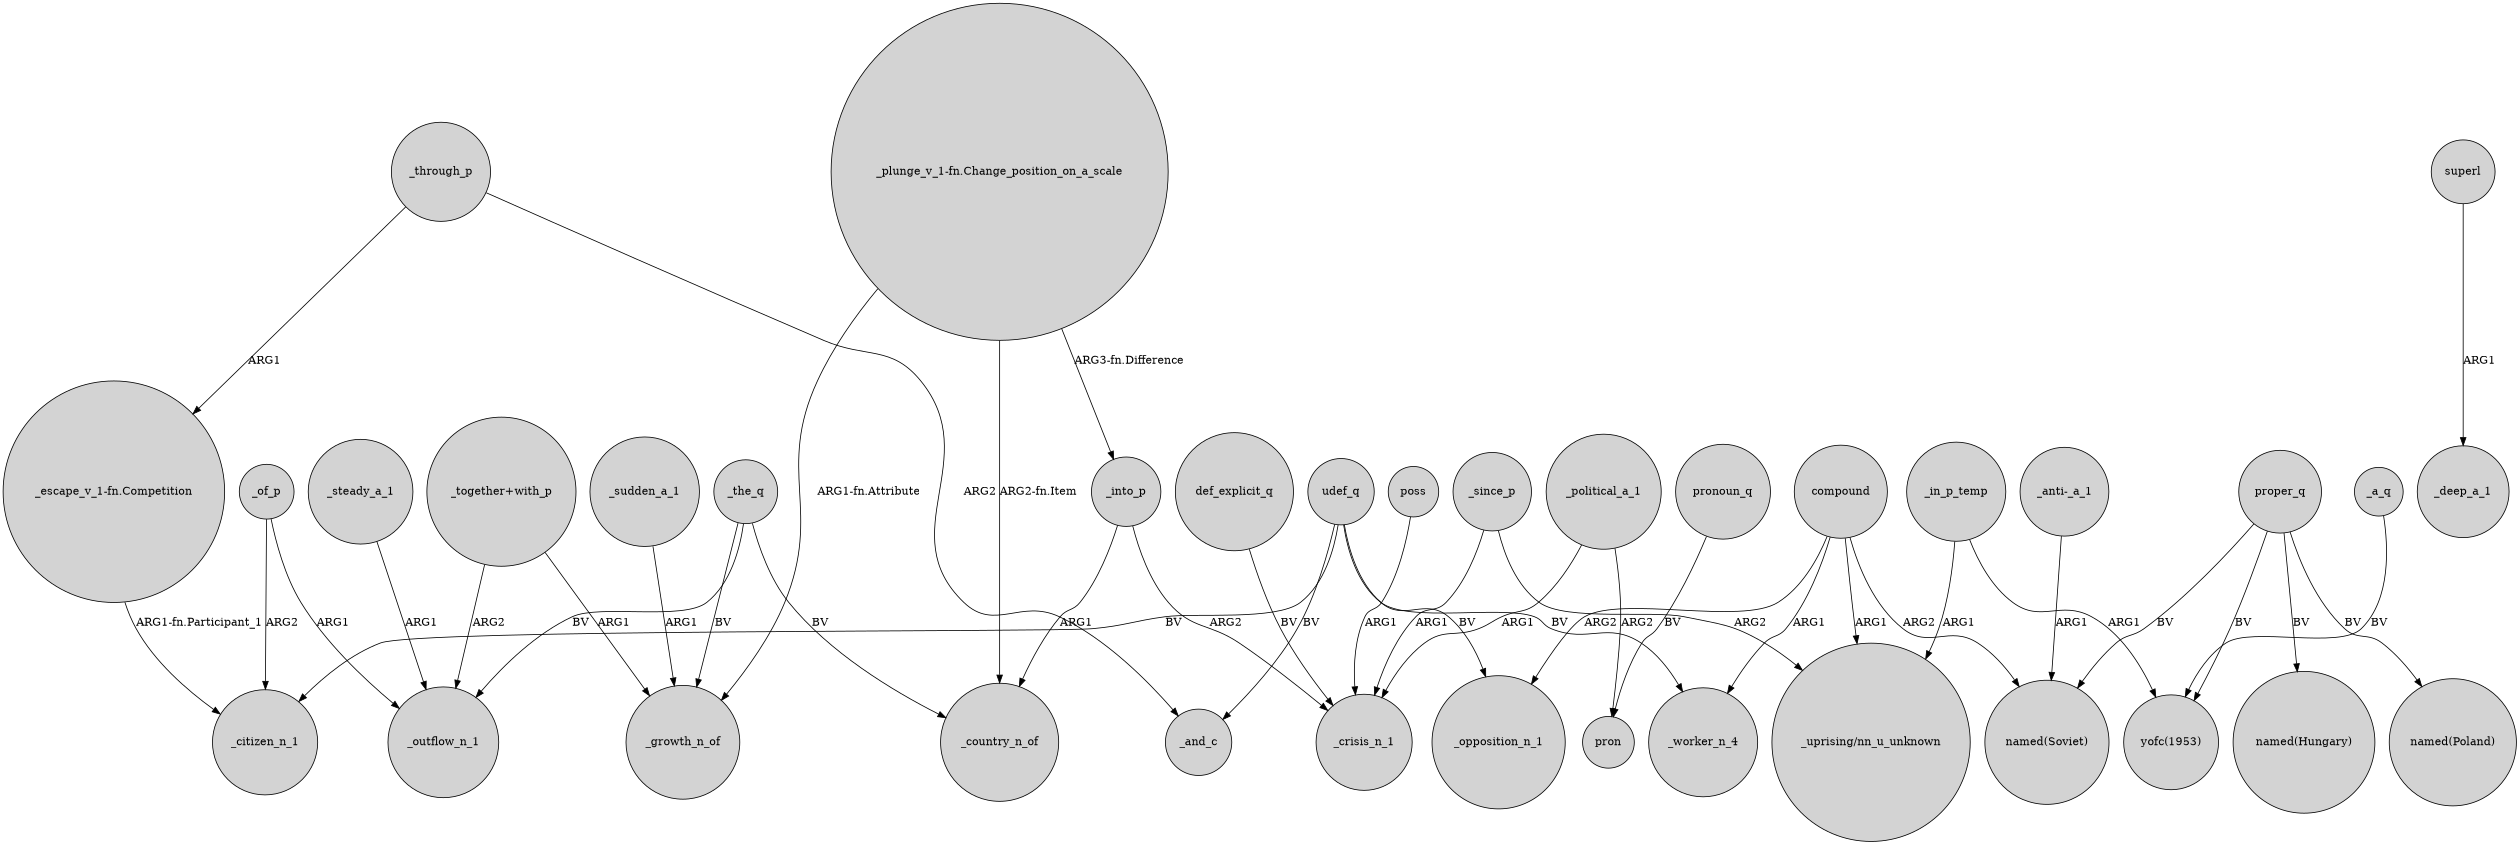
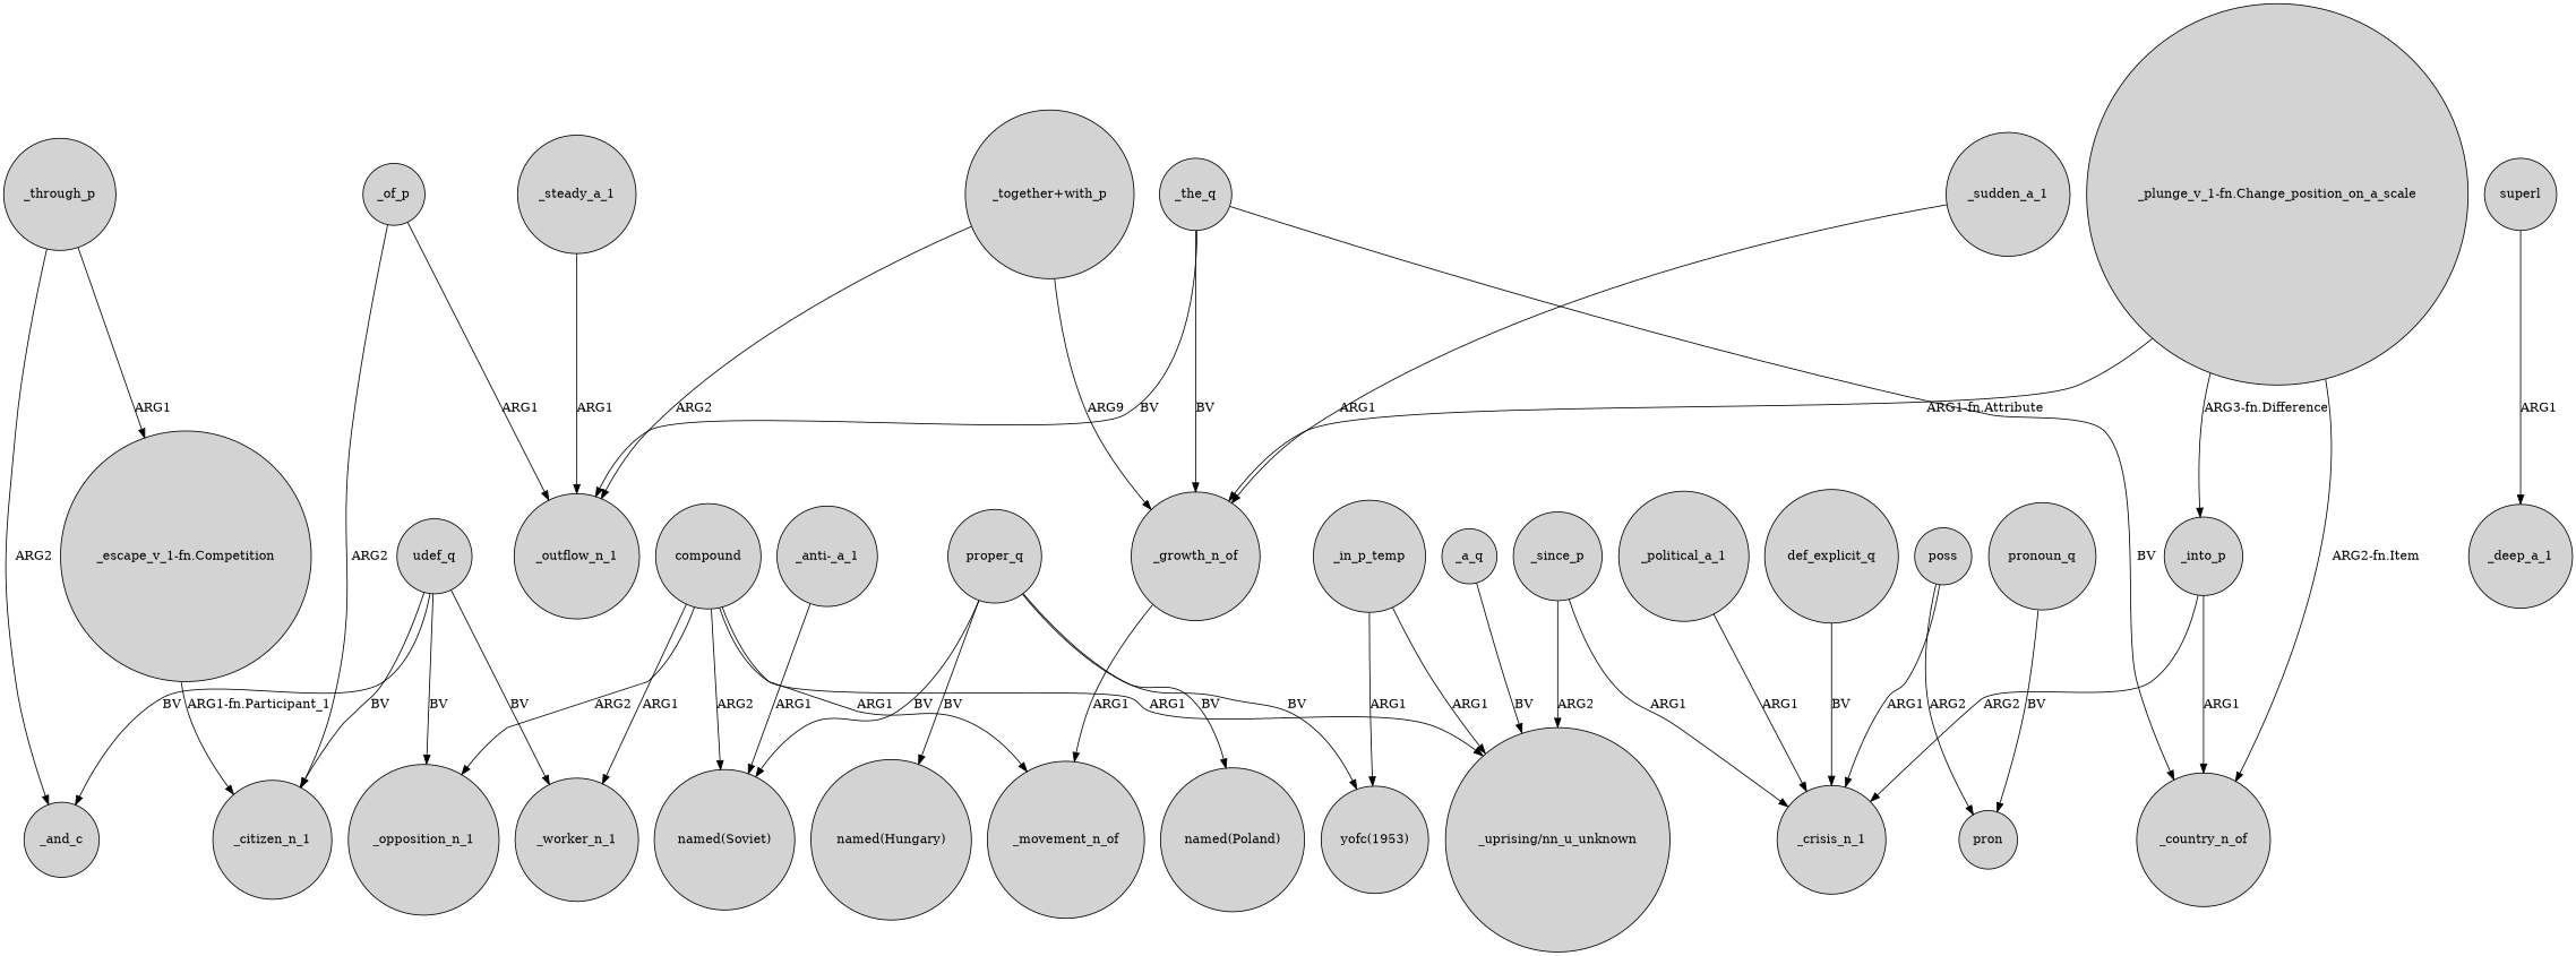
  digraph {
    node [shape=circle style=filled]
    udef_q
    _citizen_n_1
    _opposition_n_1
    _and_c
-   _worker_n_1 [label=_worker_n_4]
+   _worker_n_1
    _of_p
    _outflow_n_1
    "_plunge_v_1-fn.Change_position_on_a_scale"
    _country_n_of
    _growth_n_of
    _into_p
+   _movement_n_of
    _crisis_n_1
    proper_q
    "yofc(1953)"
    "named(Hungary)"
    "named(Soviet)"
    "named(Poland)"
    "_together+with_p"
    _steady_a_1
    compound
    "_uprising/nn_u_unknown"
    _the_q
    _since_p
    "_anti-_a_1"
    superl
    _deep_a_1
    pronoun_q
    pron
    def_explicit_q
    poss
    _in_p_temp
    _sudden_a_1
    _a_q
    _through_p
    "_escape_v_1-fn.Competition"
    _political_a_1
    udef_q -> _citizen_n_1 [label=BV]
    udef_q -> _opposition_n_1 [label=BV]
    udef_q -> _and_c [label=BV]
    udef_q -> _worker_n_1 [label=BV]
    _of_p -> _citizen_n_1 [label=ARG2]
    _of_p -> _outflow_n_1 [label=ARG1]
    "_plunge_v_1-fn.Change_position_on_a_scale" -> _country_n_of [label="ARG2-fn.Item"]
    "_plunge_v_1-fn.Change_position_on_a_scale" -> _growth_n_of [label="ARG1-fn.Attribute"]
    "_plunge_v_1-fn.Change_position_on_a_scale" -> _into_p [label="ARG3-fn.Difference"]
+   _growth_n_of -> _movement_n_of [label=ARG1]
    _into_p -> _country_n_of [label=ARG1]
    _into_p -> _crisis_n_1 [label=ARG2]
    proper_q -> "yofc(1953)" [label=BV]
    proper_q -> "named(Hungary)" [label=BV]
    proper_q -> "named(Soviet)" [label=BV]
    proper_q -> "named(Poland)" [label=BV]
    "_together+with_p" -> _outflow_n_1 [label=ARG2]
-   "_together+with_p" -> _growth_n_of [label=ARG1]
+   "_together+with_p" -> _growth_n_of [label=ARG9]
    _steady_a_1 -> _outflow_n_1 [label=ARG1]
    compound -> _opposition_n_1 [label=ARG2]
    compound -> _worker_n_1 [label=ARG1]
+   compound -> _movement_n_of [label=ARG1]
    compound -> "named(Soviet)" [label=ARG2]
    compound -> "_uprising/nn_u_unknown" [label=ARG1]
    _the_q -> _outflow_n_1 [label=BV]
    _the_q -> _country_n_of [label=BV]
    _the_q -> _growth_n_of [label=BV]
    _since_p -> _crisis_n_1 [label=ARG1]
    _since_p -> "_uprising/nn_u_unknown" [label=ARG2]
    "_anti-_a_1" -> "named(Soviet)" [label=ARG1]
    superl -> _deep_a_1 [label=ARG1]
    pronoun_q -> pron [label=BV]
    def_explicit_q -> _crisis_n_1 [label=BV]
    poss -> _crisis_n_1 [label=ARG1]
-   _political_a_1 -> pron [label=ARG2]
+   poss -> pron [label=ARG2]
    _in_p_temp -> "yofc(1953)" [label=ARG1]
    _in_p_temp -> "_uprising/nn_u_unknown" [label=ARG1]
    _sudden_a_1 -> _growth_n_of [label=ARG1]
-   _a_q -> "yofc(1953)" [label=BV]
+   _a_q -> "_uprising/nn_u_unknown" [label=BV]
    _through_p -> _and_c [label=ARG2]
    _through_p -> "_escape_v_1-fn.Competition" [label=ARG1]
    "_escape_v_1-fn.Competition" -> _citizen_n_1 [label="ARG1-fn.Participant_1"]
    _political_a_1 -> _crisis_n_1 [label=ARG1]
  }
